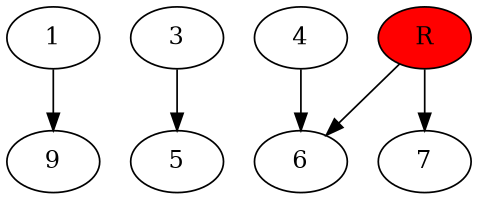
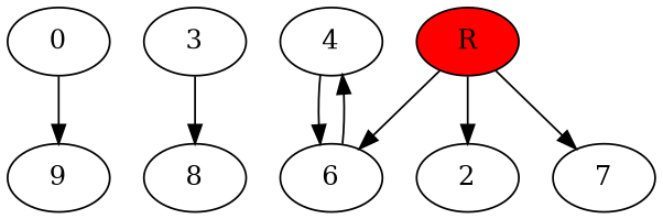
  digraph {
-   1
+   1 [label=0]
    9
    3
-   5
+   5 [label=8]
    4
    6
    R [fillcolor="#ff0000" style=filled]
+   2
    7
    1 -> 9
    3 -> 5
    4 -> 6
+   6 -> 4
    R -> 6
+   R -> 2
    R -> 7
  }
